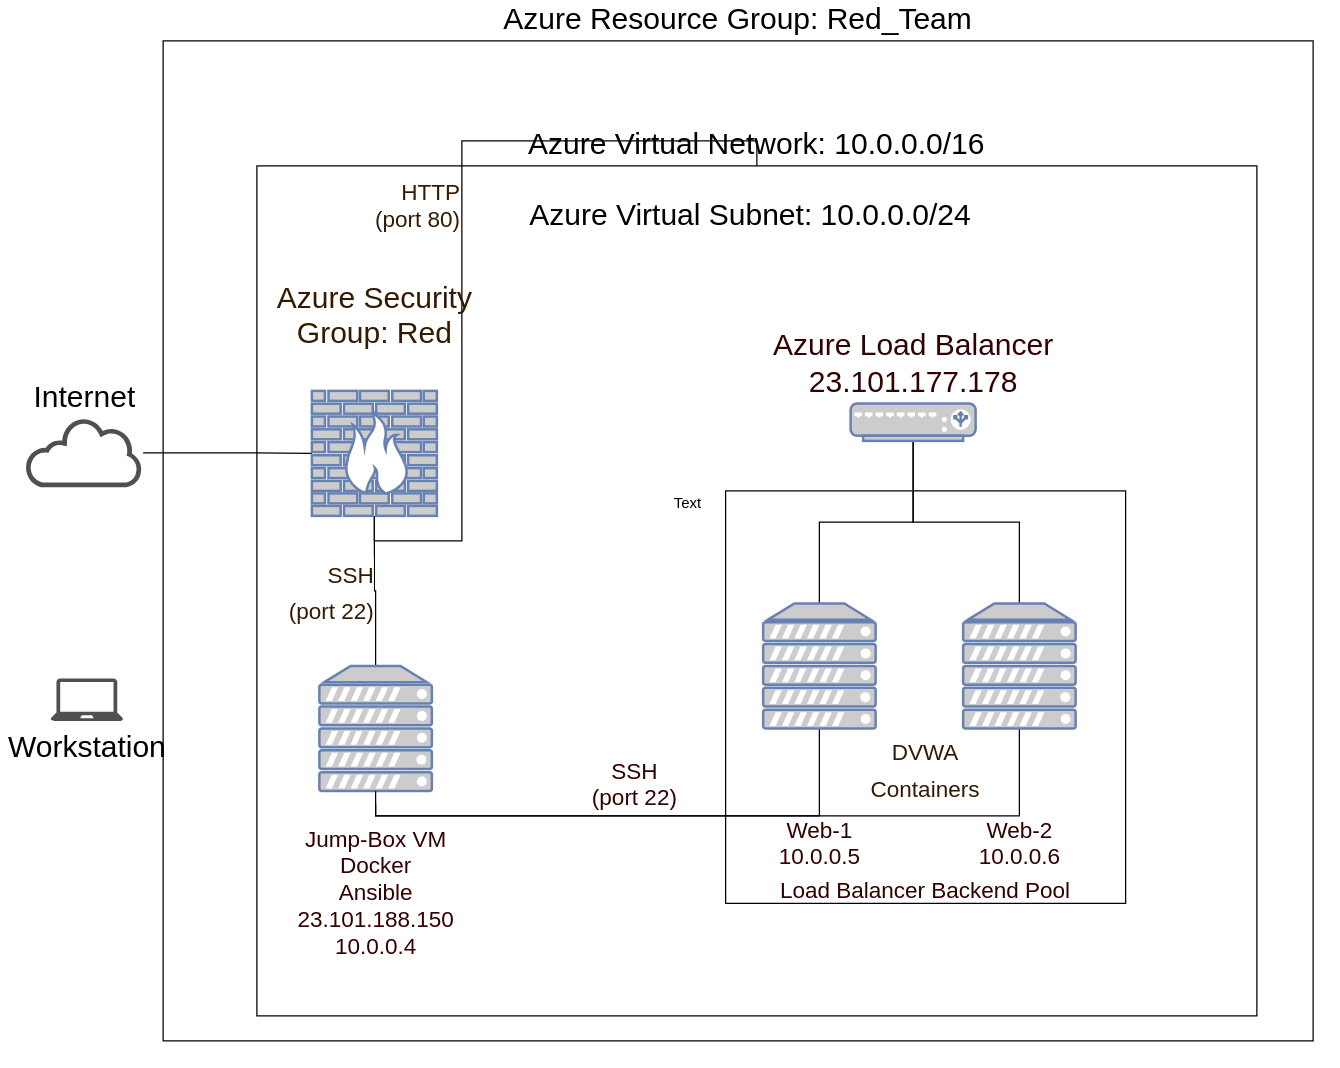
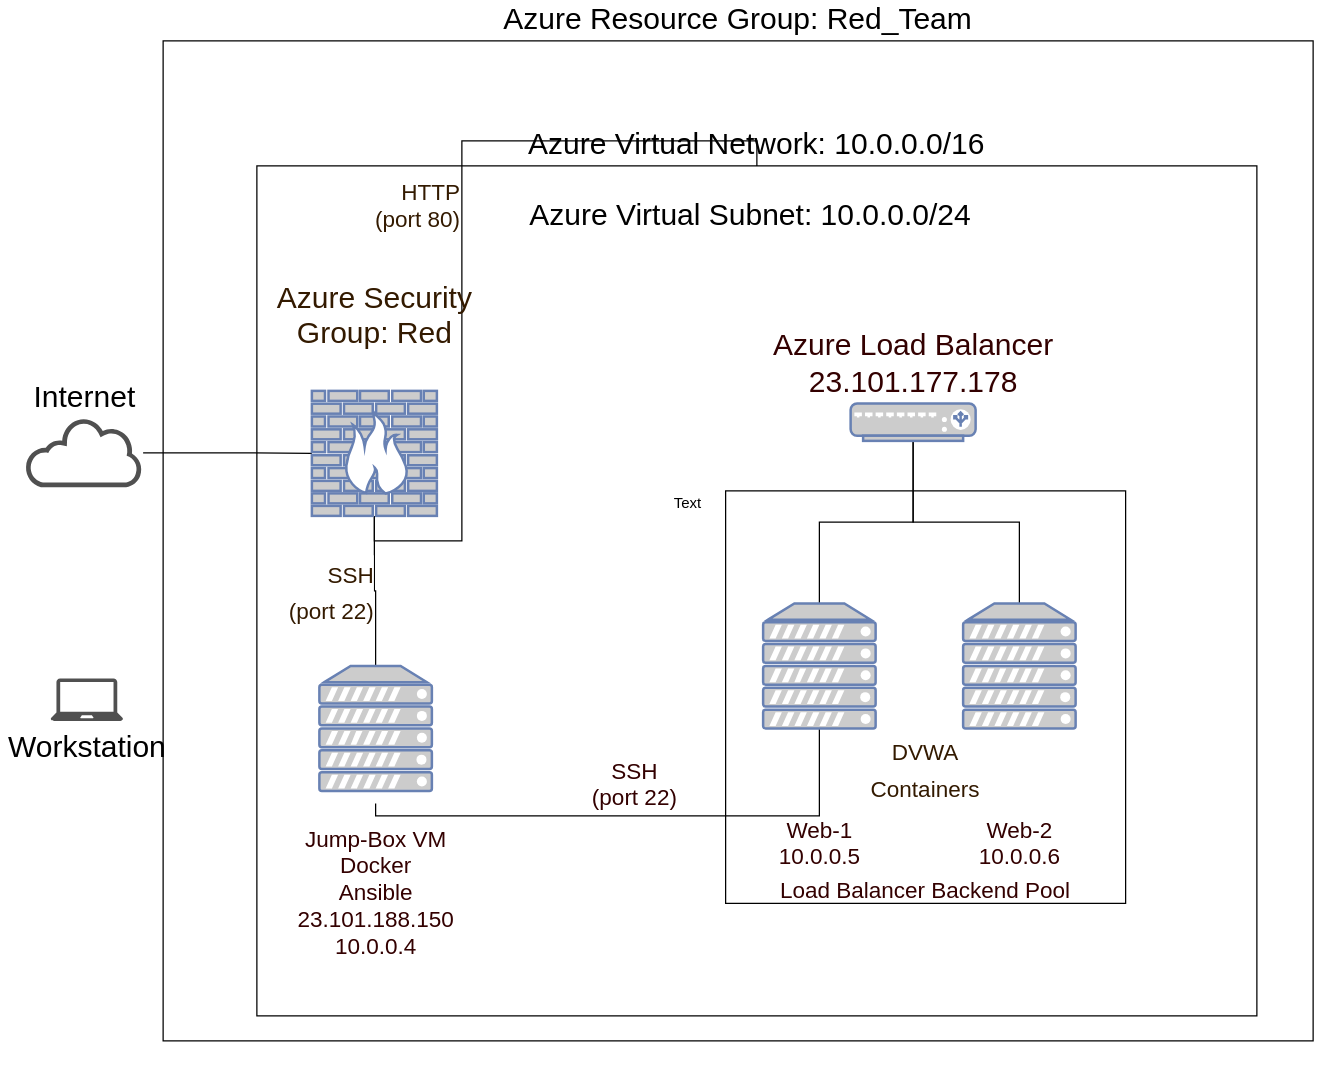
  <mxCell id="0" />
  <mxCell id="1" parent="0" />
  <mxCell id="2" value="Workstation" style="pointerEvents=1;shadow=0;dashed=0;html=1;strokeColor=none;fillColor=#505050;labelPosition=center;verticalLabelPosition=bottom;verticalAlign=top;outlineConnect=0;align=center;shape=mxgraph.office.devices.laptop;fontSize=24;" parent="1" vertex="1"><mxGeometry x="40" y="530" width="58" height="34" as="geometry" /></mxCell>
  <mxCell id="3" value="" style="edgeStyle=orthogonalEdgeStyle;rounded=0;orthogonalLoop=1;jettySize=auto;html=1;fontSize=24;fontColor=#331A00;endArrow=none;endFill=0;" parent="1" source="4" target="9" edge="1"><mxGeometry relative="1" as="geometry" /></mxCell>
  <mxCell id="4" value="Internet" style="pointerEvents=1;shadow=0;dashed=0;html=1;strokeColor=none;fillColor=#505050;labelPosition=center;verticalLabelPosition=top;outlineConnect=0;verticalAlign=bottom;align=center;shape=mxgraph.office.clouds.cloud;fontSize=24;" parent="1" vertex="1"><mxGeometry x="20" y="322" width="94" height="55" as="geometry" /></mxCell>
  <mxCell id="5" value="Azure Resource Group: Red_Team" style="rounded=0;whiteSpace=wrap;html=1;fillColor=none;fontSize=24;labelPosition=center;verticalLabelPosition=top;align=center;verticalAlign=bottom;" parent="1" vertex="1"><mxGeometry x="130" y="20" width="920" height="800" as="geometry" /></mxCell>
  <mxCell id="6" value="Azure Virtual Network: 10.0.0.0/16&lt;br&gt;" style="rounded=0;whiteSpace=wrap;html=1;fillColor=none;fontSize=24;labelPosition=center;verticalLabelPosition=top;align=center;verticalAlign=bottom;" parent="1" vertex="1"><mxGeometry x="205" y="120" width="800" height="680" as="geometry" /></mxCell>
  <mxCell id="7" value="&lt;font style=&quot;font-size: 18px&quot;&gt;SSH&lt;br&gt;(port 22)&lt;/font&gt;" style="edgeStyle=orthogonalEdgeStyle;rounded=0;orthogonalLoop=1;jettySize=auto;html=1;fontSize=24;fontColor=#331A00;labelPosition=left;verticalLabelPosition=middle;align=right;verticalAlign=middle;endArrow=none;endFill=0;" parent="1" source="9" target="13" edge="1"><mxGeometry relative="1" as="geometry" /></mxCell>
  <mxCell id="8" value="HTTP&lt;br style=&quot;font-size: 18px;&quot;&gt;(port 80)" style="edgeStyle=orthogonalEdgeStyle;rounded=0;orthogonalLoop=1;jettySize=auto;html=1;fontSize=18;fontColor=#331A00;labelPosition=left;verticalLabelPosition=top;align=right;verticalAlign=bottom;endArrow=none;endFill=0;" parent="1" source="9" target="6" edge="1"><mxGeometry relative="1" as="geometry" /></mxCell>
  <mxCell id="9" value="&lt;font style=&quot;font-size: 24px&quot;&gt;Azure Security&lt;br&gt;Group: Red&lt;br&gt;&lt;br&gt;&lt;/font&gt;" style="verticalAlign=bottom;verticalLabelPosition=top;labelPosition=center;align=center;html=1;outlineConnect=0;fillColor=#CCCCCC;strokeColor=#6881B3;gradientColor=none;gradientDirection=north;strokeWidth=2;shape=mxgraph.networks.firewall;fontColor=#331A00;" parent="1" vertex="1"><mxGeometry x="249" y="300" width="100" height="100" as="geometry" /></mxCell>
  <mxCell id="10" style="edgeStyle=orthogonalEdgeStyle;rounded=0;orthogonalLoop=1;jettySize=auto;html=1;fontSize=18;fontColor=#330000;endArrow=none;endFill=0;" parent="1" source="12" target="16" edge="1"><mxGeometry relative="1" as="geometry" /></mxCell>
  <mxCell id="11" style="edgeStyle=orthogonalEdgeStyle;rounded=0;orthogonalLoop=1;jettySize=auto;html=1;fontSize=18;fontColor=#330000;endArrow=none;endFill=0;" parent="1" source="12" target="18" edge="1"><mxGeometry relative="1" as="geometry" /></mxCell>
  <mxCell id="12" value="Azure Load Balancer&lt;br&gt;23.101.177.178&lt;br&gt;" style="verticalAlign=bottom;verticalLabelPosition=top;labelPosition=center;align=center;html=1;outlineConnect=0;fillColor=#CCCCCC;strokeColor=#6881B3;gradientColor=none;gradientDirection=north;strokeWidth=2;shape=mxgraph.networks.load_balancer;fontSize=24;fontColor=#330000;" parent="1" vertex="1"><mxGeometry x="680" y="310" width="100" height="30" as="geometry" /></mxCell>
  <mxCell id="13" value="&lt;font style=&quot;font-size: 18px&quot; color=&quot;#330000&quot;&gt;&lt;br&gt;Jump-Box VM&lt;br&gt;Docker&lt;br&gt;Ansible&lt;br&gt;23.101.188.150&lt;br&gt;10.0.0.4&lt;br&gt;&lt;/font&gt;" style="fontColor=#0066CC;verticalAlign=top;verticalLabelPosition=bottom;labelPosition=center;align=center;html=1;outlineConnect=0;fillColor=#CCCCCC;strokeColor=#6881B3;gradientColor=none;gradientDirection=north;strokeWidth=2;shape=mxgraph.networks.server;" parent="1" vertex="1"><mxGeometry x="255" y="520" width="90" height="100" as="geometry" /></mxCell>
  <mxCell id="14" value="&lt;font style=&quot;font-size: 18px&quot;&gt;&lt;br&gt;&lt;br&gt;&lt;br&gt;&lt;br&gt;DVWA&lt;br&gt;Containers&lt;/font&gt;" style="rounded=0;whiteSpace=wrap;html=1;fillColor=none;fontSize=24;fontColor=#331A00;" parent="1" vertex="1"><mxGeometry x="580" y="380" width="320" height="330" as="geometry" /></mxCell>
  <mxCell id="15" value="SSH&lt;br&gt;(port 22)" style="edgeStyle=orthogonalEdgeStyle;rounded=0;orthogonalLoop=1;jettySize=auto;html=1;fontSize=18;fontColor=#330000;endArrow=none;endFill=0;labelPosition=center;verticalLabelPosition=top;align=center;verticalAlign=bottom;" parent="1" source="16" edge="1"><mxGeometry relative="1" as="geometry"><mxPoint x="300" y="630" as="targetPoint" /><Array as="points"><mxPoint x="655" y="640" /><mxPoint x="300" y="640" /></Array></mxGeometry></mxCell>
  <mxCell id="16" value="&lt;font color=&quot;#330000&quot; style=&quot;font-size: 18px&quot;&gt;&lt;br&gt;&lt;br&gt;&lt;br&gt;Web-1&lt;br&gt;10.0.0.5&lt;br&gt;&lt;/font&gt;" style="fontColor=#0066CC;verticalAlign=top;verticalLabelPosition=bottom;labelPosition=center;align=center;html=1;outlineConnect=0;fillColor=#CCCCCC;strokeColor=#6881B3;gradientColor=none;gradientDirection=north;strokeWidth=2;shape=mxgraph.networks.server;fontSize=18;" parent="1" vertex="1"><mxGeometry x="610" y="470" width="90" height="100" as="geometry" /></mxCell>
- <mxCell id="17" style="edgeStyle=orthogonalEdgeStyle;rounded=0;orthogonalLoop=1;jettySize=auto;html=1;fontSize=18;fontColor=#330000;endArrow=none;endFill=0;" parent="1" source="18" target="13" edge="1"><mxGeometry relative="1" as="geometry"><Array as="points"><mxPoint x="815" y="640" /><mxPoint x="300" y="640" /></Array></mxGeometry></mxCell>
  <mxCell id="18" value="&lt;br&gt;&lt;br&gt;&lt;br&gt;Web-2&lt;br&gt;10.0.0.6" style="verticalAlign=top;verticalLabelPosition=bottom;labelPosition=center;align=center;html=1;outlineConnect=0;fillColor=#CCCCCC;strokeColor=#6881B3;gradientColor=none;gradientDirection=north;strokeWidth=2;shape=mxgraph.networks.server;fontColor=#330000;fontSize=18;" parent="1" vertex="1"><mxGeometry x="770" y="470" width="90" height="100" as="geometry" /></mxCell>
  <mxCell id="19" value="Load Balancer Backend Pool" style="rounded=0;whiteSpace=wrap;html=1;fillColor=none;fontSize=18;fontColor=#330000;strokeColor=none;" parent="1" vertex="1"><mxGeometry x="580" y="675" width="320" height="50" as="geometry" /></mxCell>
  <mxCell id="20" value="Text" style="text;html=1;strokeColor=none;fillColor=none;align=center;verticalAlign=middle;whiteSpace=wrap;rounded=0;" parent="1" vertex="1"><mxGeometry x="530" y="380" width="40" height="20" as="geometry" /></mxCell>
  <mxCell id="21" value="&lt;span style=&quot;background-color: rgb(255 , 255 , 255)&quot;&gt;&lt;span style=&quot;color: rgb(0 , 0 , 0) ; font-family: &amp;#34;helvetica&amp;#34; ; font-size: 24px ; font-style: normal ; font-weight: 400 ; letter-spacing: normal ; text-align: center ; text-indent: 0px ; text-transform: none ; word-spacing: 0px ; display: inline ; float: none&quot;&gt;Azure Virtual Subnet: 1&lt;/span&gt;&lt;span style=&quot;color: rgb(0 , 0 , 0) ; font-family: &amp;#34;helvetica&amp;#34; ; font-size: 24px ; font-style: normal ; font-weight: 400 ; letter-spacing: normal ; text-align: center ; text-indent: 0px ; text-transform: none ; word-spacing: 0px&quot;&gt;0.0.0.0/24&lt;/span&gt;&lt;/span&gt;" style="text;html=1;strokeColor=none;fillColor=none;align=center;verticalAlign=middle;whiteSpace=wrap;rounded=0;" parent="1" vertex="1"><mxGeometry x="380" y="140" width="440" height="40" as="geometry" /></mxCell>
